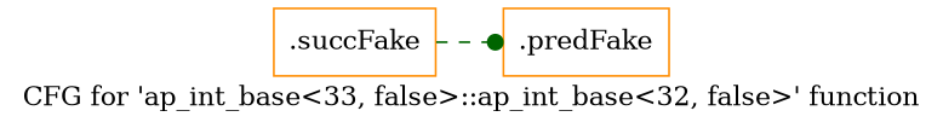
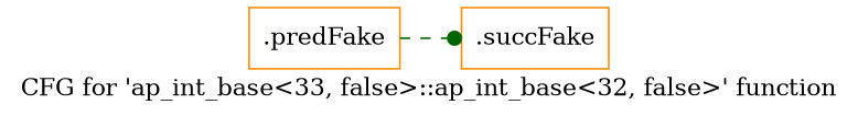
  digraph {
    label="CFG for 'ap_int_base\<33, false\>::ap_int_base\<32, false\>' function"
    rankdir=LR
    node [shape=record color=darkorange]
    n1 [label="{.predFake}"]
    n2 [filename="/mnt/xilinx/Vitis_HLS/2021.2/include/ap_int_base.h" label="{.succFake}" linenumber=233]
-   n2 -> n1 [execusionnum=1530 filename="/mnt/xilinx/Vitis_HLS/2021.2/include/ap_int_base.h" color=darkgreen style=dashed arrowhead=dot]
+   n1 -> n2 [execusionnum=1530 filename="/mnt/xilinx/Vitis_HLS/2021.2/include/ap_int_base.h" color=darkgreen style=dashed arrowhead=dot]
  }
